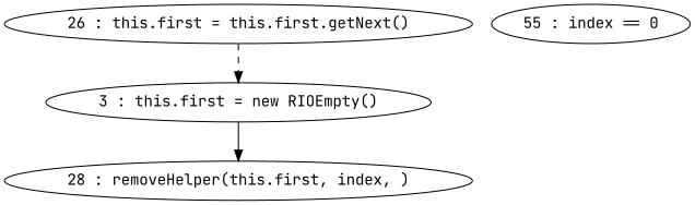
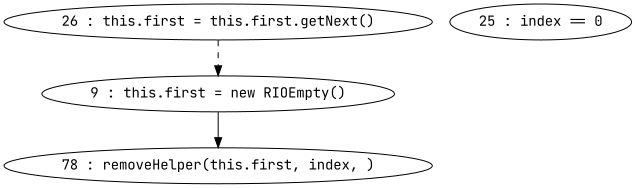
  digraph {
    fontname="JetBrains Mono"
    node [fontname="JetBrains Mono"]
    edge [fontname="JetBrains Mono"]
-   "3 : this.first = new RIOEmpty()"
-   "28 : removeHelper(this.first, index, )"
+   "3 : this.first = new RIOEmpty()" [label="9 : this.first = new RIOEmpty()"]
+   "28 : removeHelper(this.first, index, )" [label="78 : removeHelper(this.first, index, )"]
    "26 : this.first = this.first.getNext()"
-   "25 : index == 0" [label="55 : index == 0"]
+   "25 : index == 0"
    "3 : this.first = new RIOEmpty()" -> "28 : removeHelper(this.first, index, )"
    "26 : this.first = this.first.getNext()" -> "3 : this.first = new RIOEmpty()" [style=dashed]
  }
